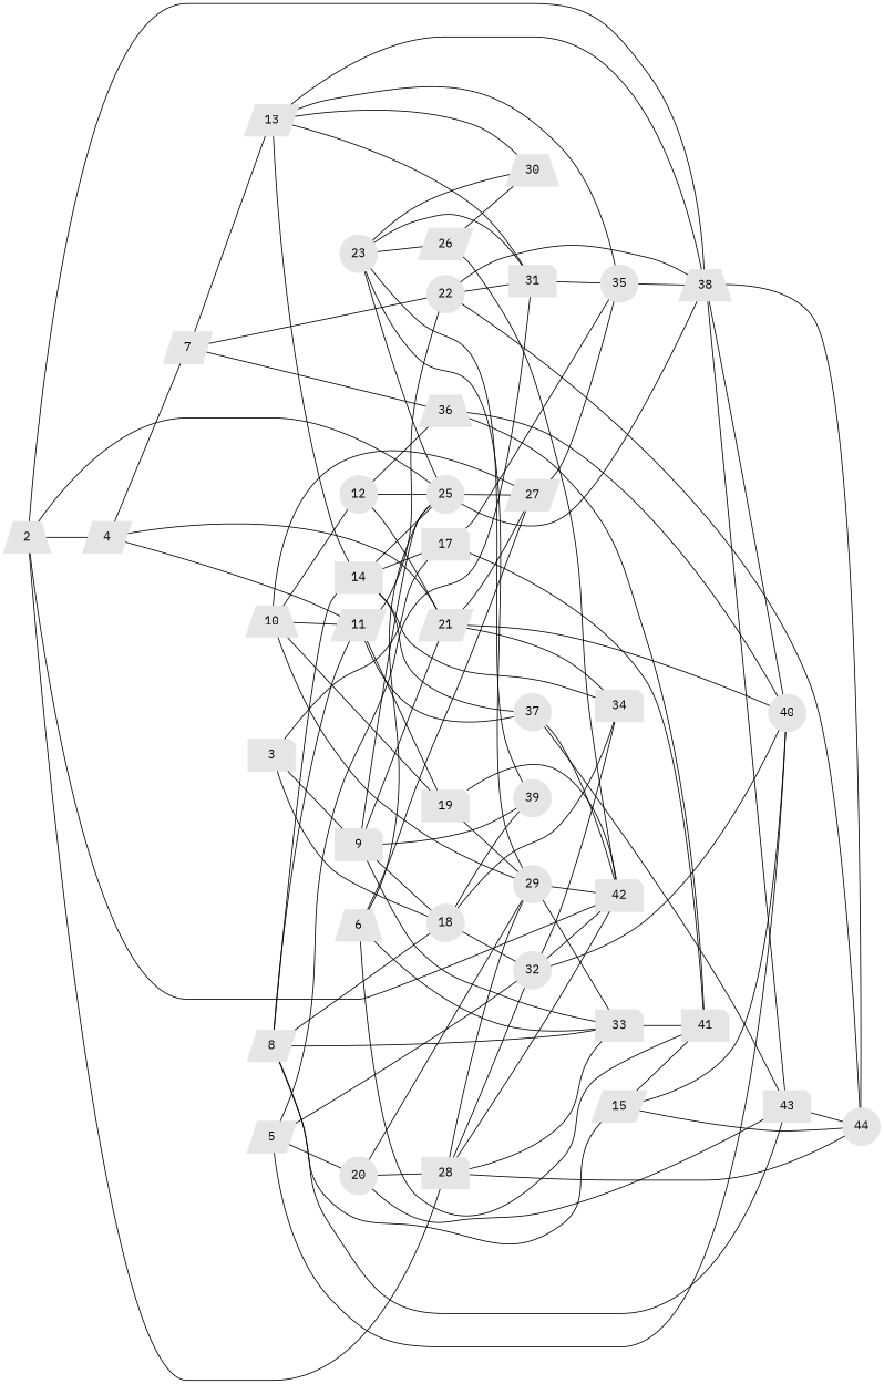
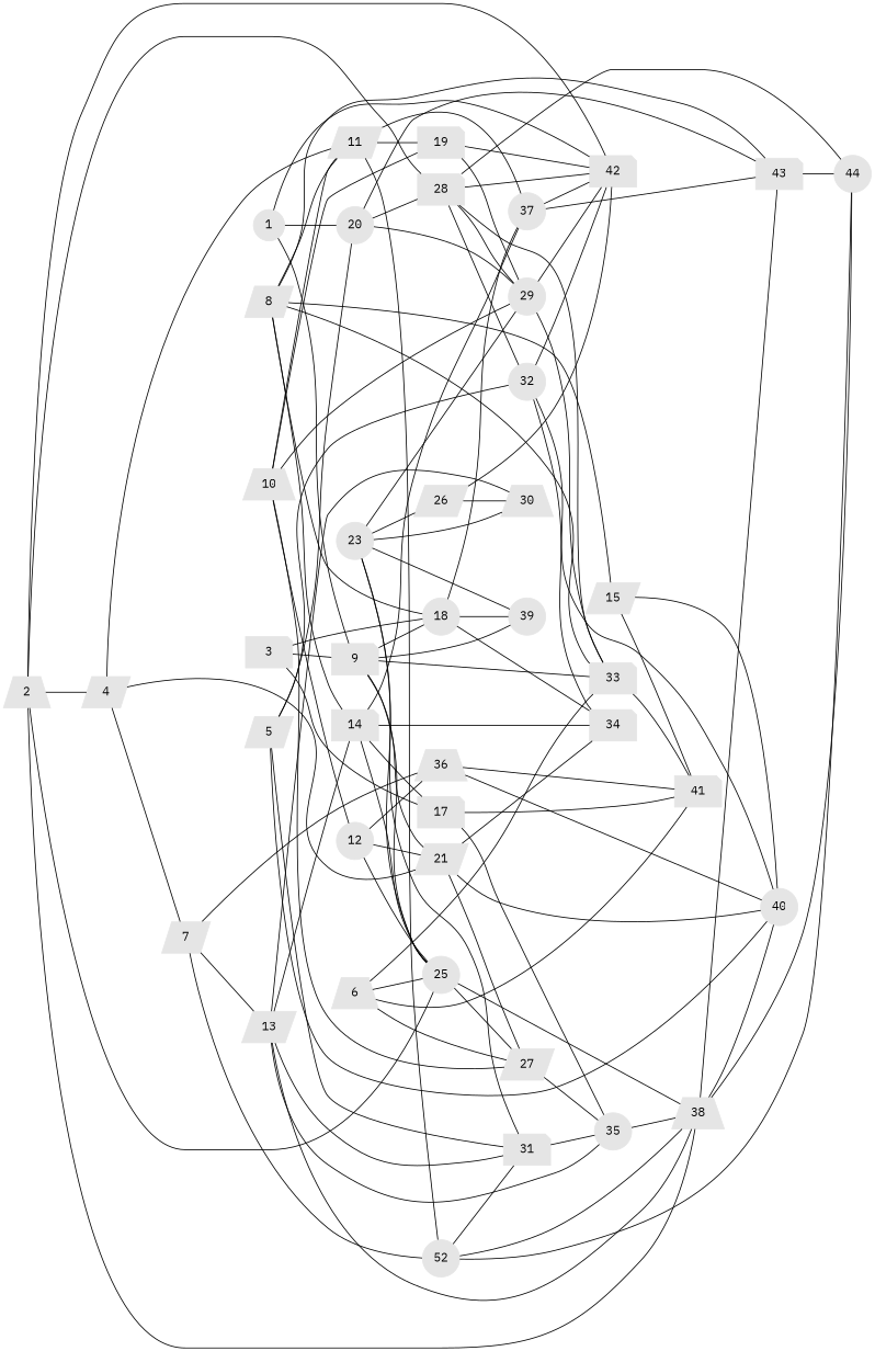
  graph {
    fontname="IBM Plex Mono"
    rankdir=LR
    node [color=gray90 fontname="IBM Plex Mono" shape=circle style=filled]
    edge [fontname="IBM Plex Mono" weight=1.0]
    9 [shape=note]
+   1
    20
    42 [shape=note]
    25
    18
    21 [shape=parallelogram]
    33 [shape=note]
    39
    28 [shape=note]
    43 [shape=note]
    29
    34 [shape=note]
    2 [shape=trapezium]
    4 [shape=parallelogram]
    38 [shape=trapezium]
    7 [shape=parallelogram]
    11 [shape=parallelogram]
    27 [shape=parallelogram]
    32
    44
    40
    3 [shape=note]
    17 [shape=note]
    41 [shape=note]
    35
    37
    13 [shape=parallelogram]
-   22
+   22 [label=52]
    36 [shape=trapezium]
    19 [shape=note]
    5 [shape=parallelogram]
    31 [shape=note]
    6 [shape=trapezium]
    14 [shape=note]
    30 [shape=trapezium]
    8 [shape=parallelogram]
    15 [shape=parallelogram]
    10 [shape=trapezium]
    12
    23
    26 [shape=parallelogram]
    9 -- 25
    9 -- 18
    9 -- 21
    9 -- 33
    9 -- 39 [weight=2.0]
+   1 -- 9
+   1 -- 20
+   1 -- 42
    20 -- 28
    20 -- 43
    20 -- 29
    25 -- 38
    25 -- 27
    18 -- 39
    18 -- 34
-   18 -- 32
+   18 -- 37
    21 -- 34
    21 -- 27
    21 -- 40
    33 -- 41
    28 -- 42
    28 -- 33
    28 -- 29
    28 -- 32
    28 -- 44 [weight=2.0]
    43 -- 44
    29 -- 42
    29 -- 33
    2 -- 42
    2 -- 25
    2 -- 28
    2 -- 4
    2 -- 38
    4 -- 21
    4 -- 7
    4 -- 11
    38 -- 43
    38 -- 44
    38 -- 40
    7 -- 13
    7 -- 22 [weight=2.0]
    7 -- 36 [weight=2.0]
    11 -- 37
    11 -- 22
    11 -- 19
    27 -- 35 [weight=2.0]
    32 -- 42 [weight=2.0]
    32 -- 34
    32 -- 40
    3 -- 9
    3 -- 18
    3 -- 17 [weight=2.0]
    17 -- 41
    17 -- 35
    35 -- 38
    37 -- 42
    37 -- 43
    13 -- 38
    13 -- 35
    13 -- 31
    13 -- 14
    13 -- 30
    22 -- 38
    22 -- 44
    22 -- 31
    36 -- 40
    36 -- 41
    19 -- 42
    19 -- 29
    5 -- 20
    5 -- 32
    5 -- 40
    5 -- 31
    31 -- 35
    6 -- 25
    6 -- 33
    6 -- 27
    6 -- 41
    14 -- 25
    14 -- 34
    14 -- 17
    14 -- 37
    8 -- 18
    8 -- 33
    8 -- 43
    8 -- 11
    8 -- 14
    8 -- 15
-   15 -- 44
    15 -- 40
    15 -- 41
    10 -- 29
    10 -- 11
    10 -- 27
    10 -- 19
    10 -- 12 [weight=2.0]
    12 -- 25
    12 -- 21
    12 -- 36 [weight=2.0]
    23 -- 25
    23 -- 39
    23 -- 29
    23 -- 31
    23 -- 30
    23 -- 26
    26 -- 42
    26 -- 30
  }
